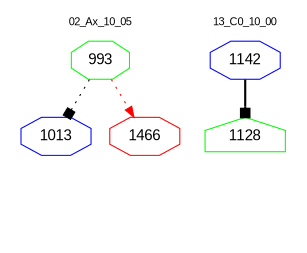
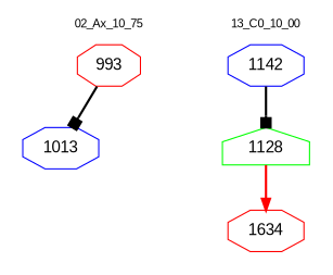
  digraph {
    fontname="Liberation Sans"
    node [color=green fontname="Liberation Sans" shape=octagon]
    edge [arrowhead=box color=black fontname="Liberation Sans" style=dotted]
-   n1 [label=993]
+   n1 [color=red label=993]
    n2 [color=blue label=1013]
-   n3 [color=red label=1466]
    n4 [label=1128 shape=house]
    n5 [color=blue label=1142]
+   n6 [color=red label=1634]
    subgraph cluster_1 {
      color=white
      fontsize=10
-     label="02_Ax_10_05"
+     label="02_Ax_10_75"
      n1
      n2
-     n3
    }
    subgraph cluster_2 {
      color=white
      fontsize=10
      label="13_C0_10_00"
      n4
      n5
+     n6
    }
-   n1 -> n2
-   n1 -> n3 [arrowhead=normal color=red]
+   n1 -> n2 [style=bold]
+   n4 -> n6 [arrowhead=normal color=red style=bold]
    n5 -> n4 [style=bold]
  }
